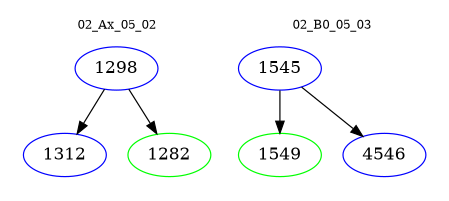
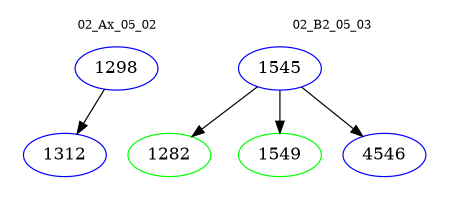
  digraph {
    node [color=blue]
    edge [color=black]
    n1 [label=1298]
    n2 [color=green label=1282]
    n3 [label=1312]
    n4 [label=1545]
    n5 [color=green label=1549]
    n6 [label=4546]
    subgraph cluster_1 {
      color=white
      fontsize=10
      label="02_Ax_05_02"
      n1
      n2
      n3
    }
    subgraph cluster_2 {
      color=white
      fontsize=10
-     label="02_B0_05_03"
+     label="02_B2_05_03"
      n4
      n5
      n6
    }
-   n1 -> n2
+   n4 -> n2
    n1 -> n3
    n4 -> n5
    n4 -> n6
  }
